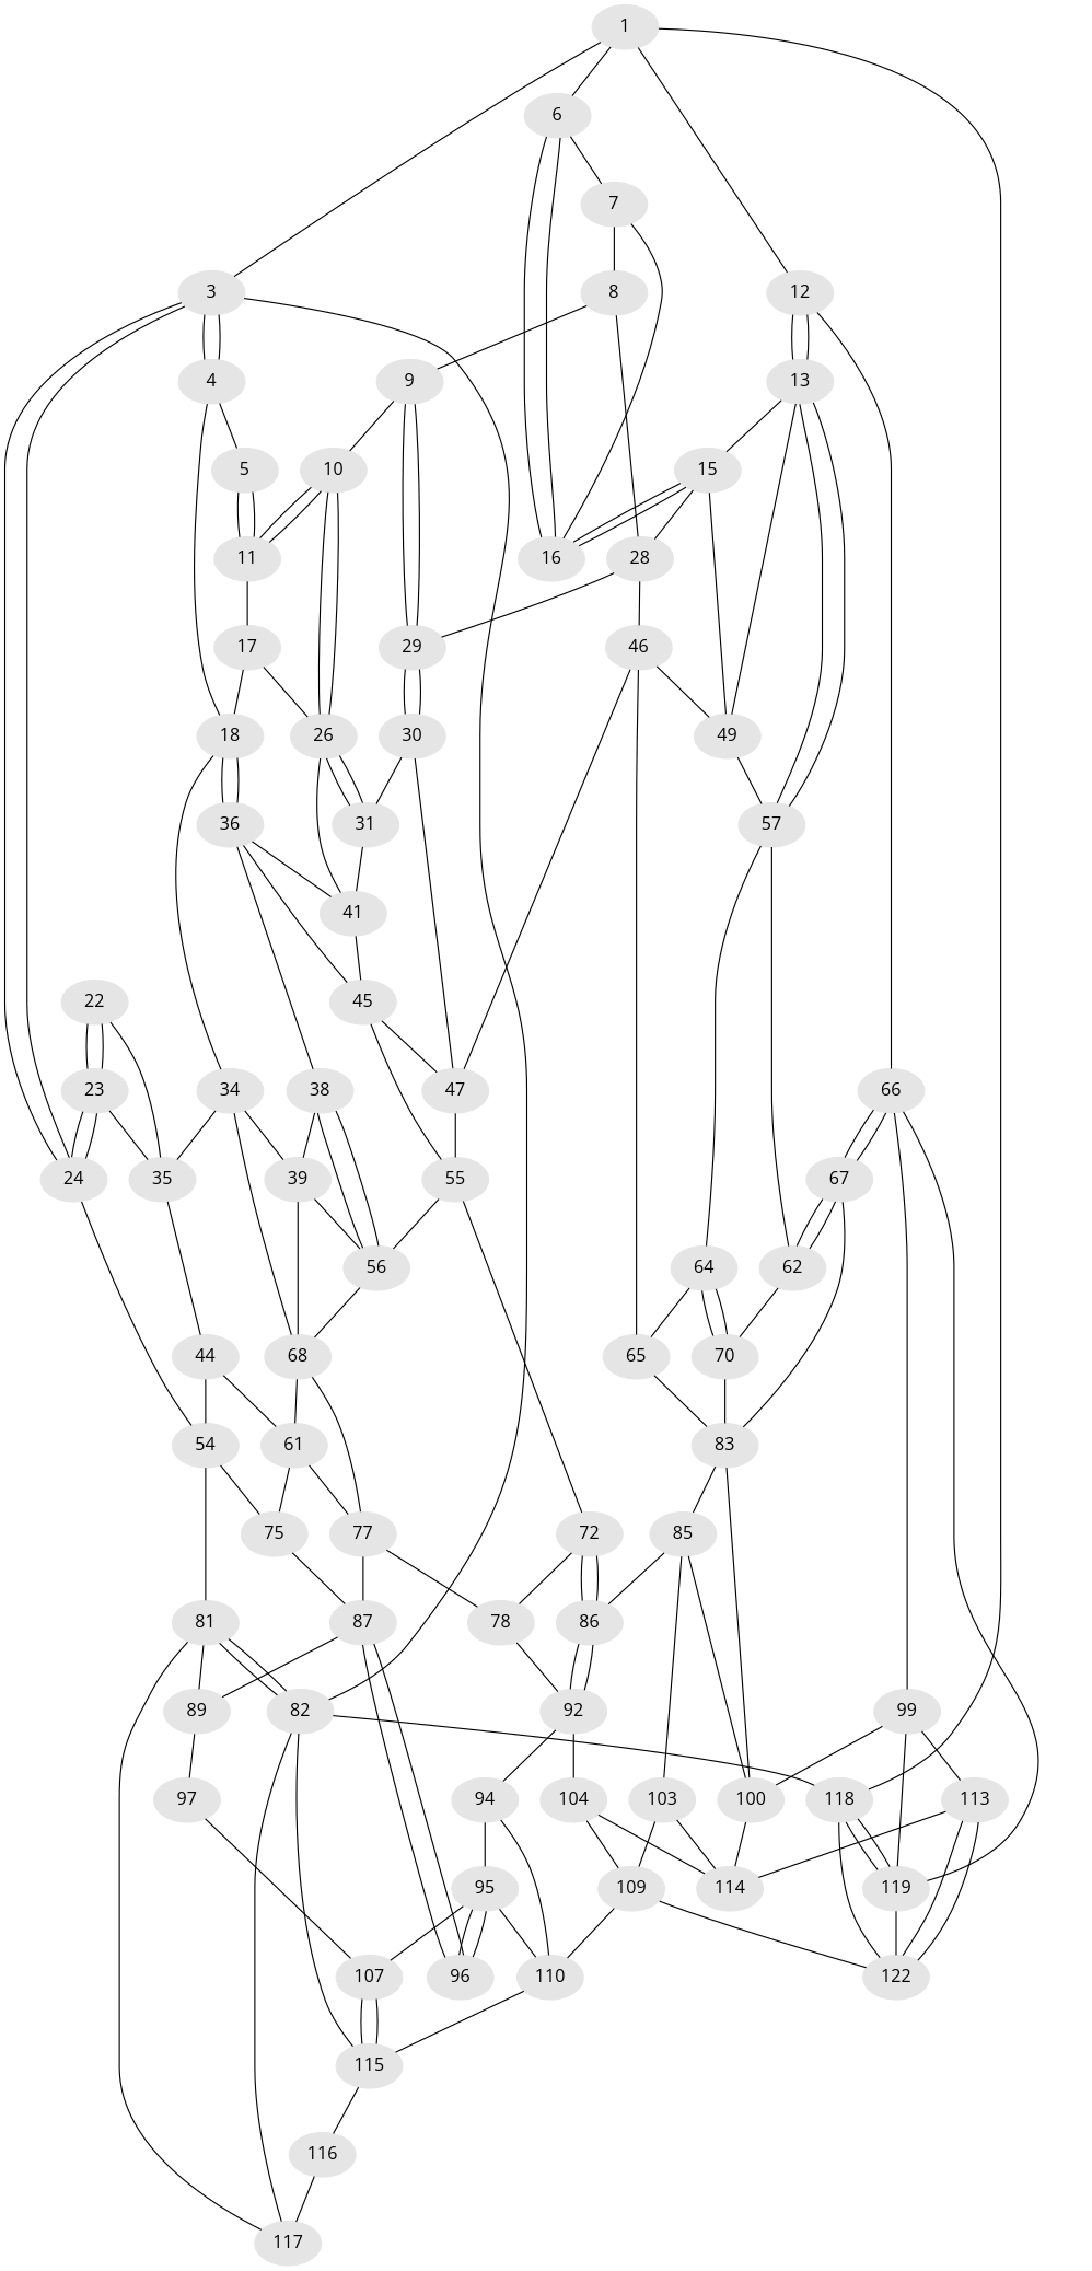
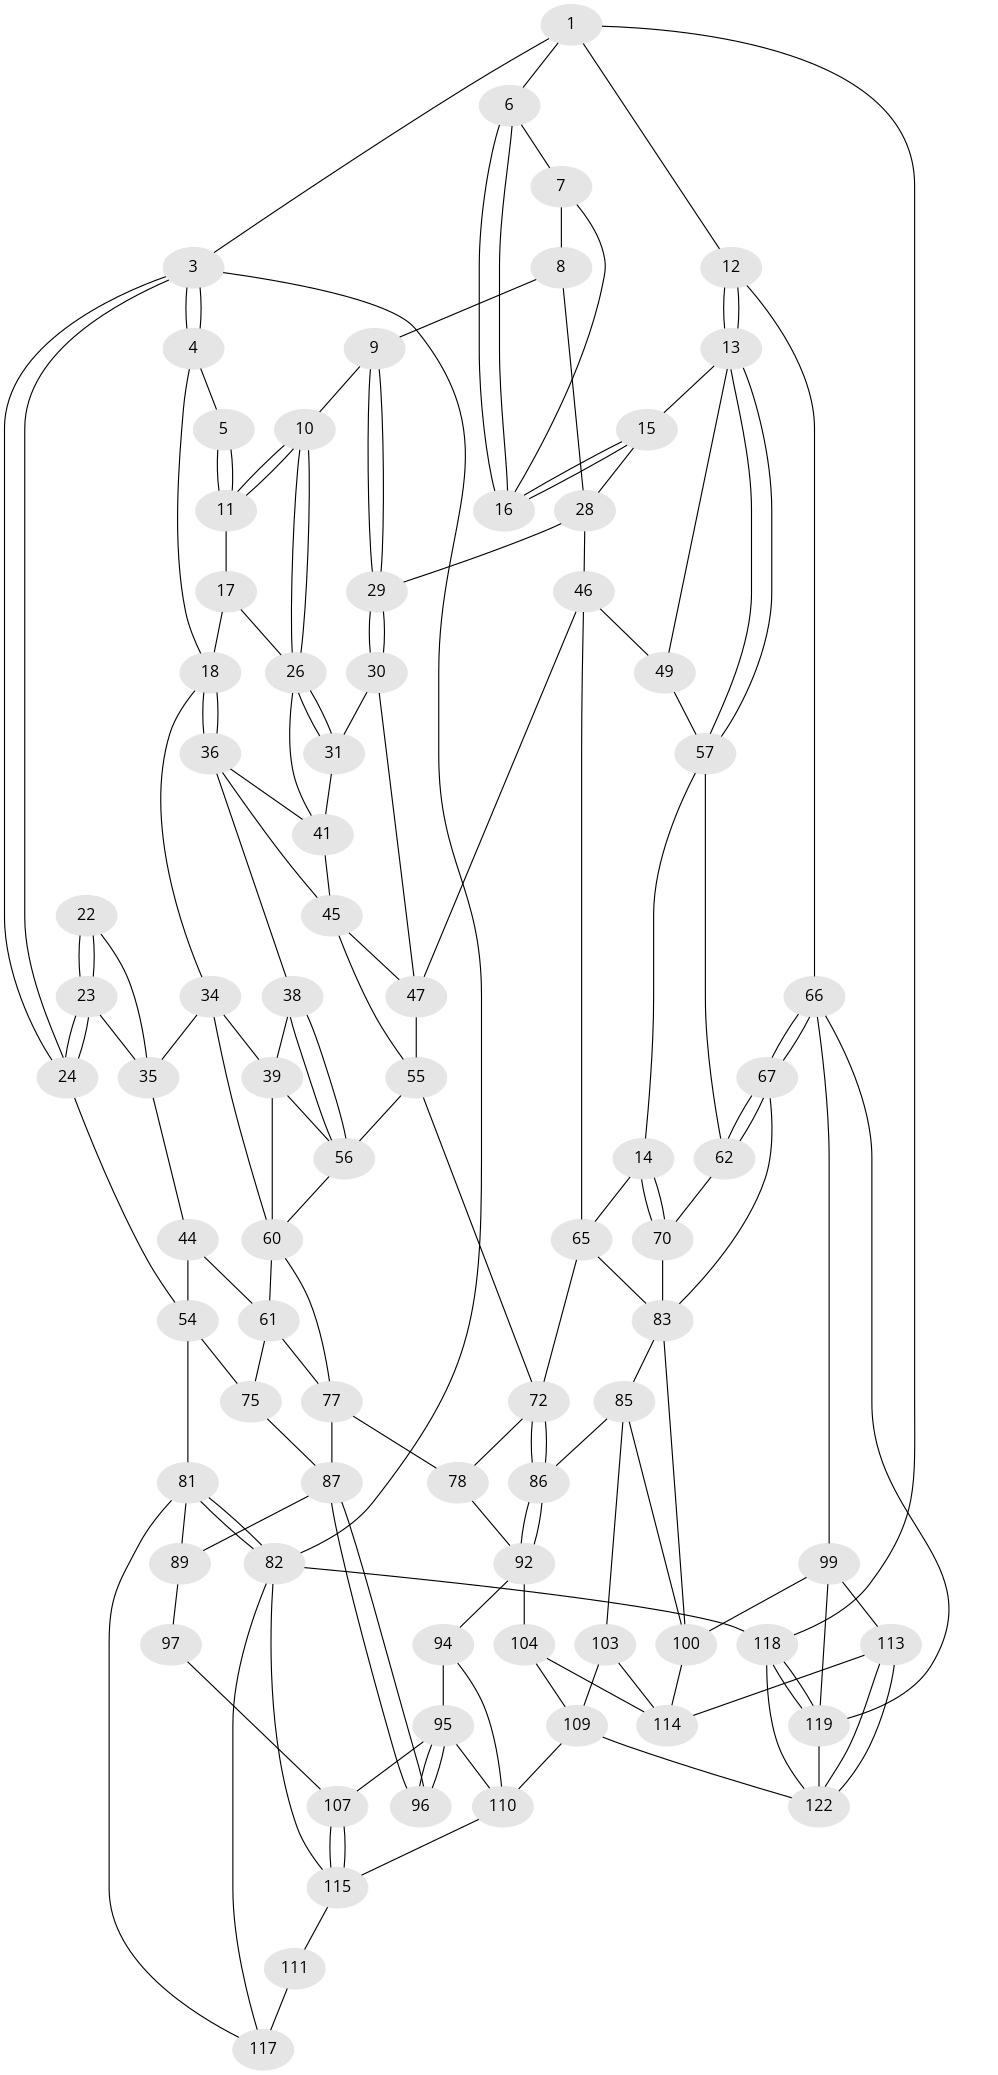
  graph {
    fontname="Open Sans"
    node [color=gray90 fontname="Open Sans" style=filled]
    edge [fontname="Open Sans"]
    1 [super="+2"]
    3
    6
    12
    118
    4 [super="+20"]
    24
    82 [super="+125"]
    7 [super="+21"]
    16
    13 [super="+14"]
    66 [super="+98"]
    119 [super="+121"]
    122 [super="+126"]
    5
    18 [super="+19"]
    54 [super="+74"]
    117 [super="+124"]
    115 [super="+123"]
    11
    34 [super="+40"]
    36 [super="+37"]
    22
    23
    35 [super="+42"]
    17
    8 [super="+25"]
    9
    28 [super="+33"]
    10
    29
    46 [super="+51"]
    26 [super="+27"]
    30
    31
    41 [super="+43"]
    15 [super="+32"]
    49 [super="+50"]
    57 [super="+63"]
    67
    99 [super="+112"]
-   64
+   64 [label=14]
    n43 [label=62]
    39 [super="+59"]
-   60 [super="+69" label=68]
+   60 [super="+69"]
    38
    45 [super="+52"]
    44 [super="+53"]
    75
    81 [super="+91"]
    47 [super="+48"]
    65 [super="+71"]
    55 [super="+58"]
    56 [super="+62"]
    61 [super="+76"]
    77 [super="+79"]
    72 [super="+73"]
    83 [super="+84"]
    87 [super="+88"]
    89 [super="+90"]
    78
    86
    70 [super="+80"]
    100 [super="+105"]
    113
    85 [super="+102"]
    92 [super="+93"]
    96
    94
    104 [super="+108"]
    97 [super="+101"]
-   116
+   116 [label=111]
    103
    114 [super="+120"]
    109
    107
    95 [super="+106"]
    110 [super="+111"]
    1 -- 3
    1 -- 6
    1 -- 12
    1 -- 118
    3 -- 4
    3 -- 4
    3 -- 24
    3 -- 24
    3 -- 82
    6 -- 7
    6 -- 16
    6 -- 16
    12 -- 13
    12 -- 13
    12 -- 66
    118 -- 119
    118 -- 119
    118 -- 122
    4 -- 5
    4 -- 18
    24 -- 54
    82 -- 118
    82 -- 117
    82 -- 115
    7 -- 16
    7 -- 8 [weight=2]
    13 -- 15
    13 -- 49
    13 -- 57
    13 -- 57
    66 -- 119
    66 -- 67
    66 -- 67
    66 -- 99
    119 -- 122
    5 -- 11
    5 -- 11
    18 -- 34
    18 -- 36
    18 -- 36
    54 -- 75
    54 -- 81
    115 -- 116
    11 -- 17
    34 -- 35
    34 -- 39
    34 -- 60
    36 -- 41
    36 -- 38
    36 -- 45
    22 -- 23
    22 -- 23
    22 -- 35
    23 -- 24
    23 -- 24
    23 -- 35
    35 -- 44
    17 -- 18
    17 -- 26
    8 -- 9
    8 -- 28
    9 -- 10
    9 -- 29
    9 -- 29
    28 -- 29
    28 -- 46
    10 -- 11
    10 -- 11
    10 -- 26
    10 -- 26
    29 -- 30
    29 -- 30
    46 -- 49
    46 -- 47
    46 -- 65
    26 -- 31
    26 -- 31
    26 -- 41
    30 -- 31
    30 -- 47
    31 -- 41
    41 -- 45
    15 -- 16
    15 -- 16
    15 -- 28
-   15 -- 49
    49 -- 57
    57 -- 64
    57 -- n43
    67 -- n43
    67 -- n43
    67 -- 83
    99 -- 119
    99 -- 100
    99 -- 113
    64 -- 65
    64 -- 70
    64 -- 70
    n43 -- 70
    39 -- 60
    39 -- 56
    60 -- 61
    60 -- 77
    38 -- 39
    38 -- 56
    38 -- 56
    45 -- 47
    45 -- 55
    44 -- 54
    44 -- 61
    75 -- 87
    81 -- 82
    81 -- 82
    81 -- 117
    81 -- 89
    47 -- 55
+   65 -- 72
    65 -- 83
    55 -- 56
    55 -- 72
    56 -- 60
    61 -- 75
    61 -- 77
    77 -- 87
    77 -- 78
    72 -- 78
    72 -- 86
    72 -- 86
    83 -- 100
    83 -- 85
    87 -- 89
    87 -- 96
    87 -- 96
    89 -- 97 [weight=2]
    78 -- 92
    86 -- 92
    86 -- 92
    70 -- 83
    100 -- 114
    113 -- 122
    113 -- 122
    113 -- 114
    85 -- 86
    85 -- 100
    85 -- 103
    92 -- 94
    92 -- 104
    94 -- 95
    94 -- 110
    104 -- 114
    104 -- 109
    97 -- 107
    116 -- 117 [weight=2]
    103 -- 114
    103 -- 109
    109 -- 122
    109 -- 110
    107 -- 115
    107 -- 115
    95 -- 96
    95 -- 96
    95 -- 107
    95 -- 110
    110 -- 115
  }
